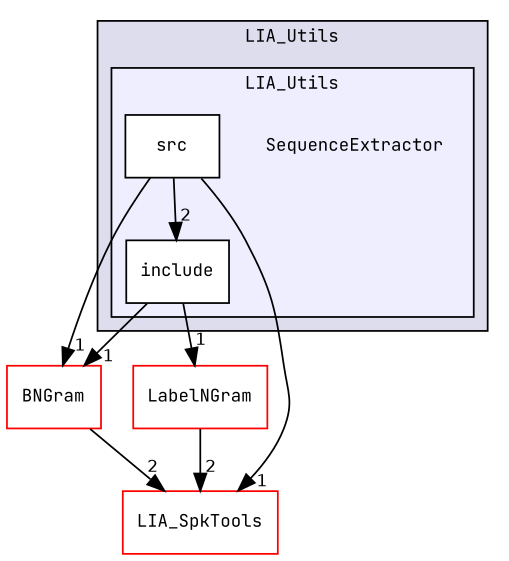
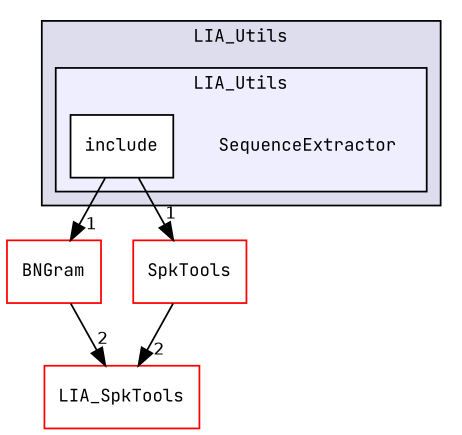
  digraph {
    compound=true
    fontname="JetBrains Mono"
    node [fontname="JetBrains Mono" fontsize=10 shape=box color=red fillcolor=white style=filled]
    edge [headlabel=1 labeldistance=1.5 labelfontname=Helvetica labelfontsize=10 fontname="JetBrains Mono"]
    n1 [label=SequenceExtractor shape=plaintext color="" fillcolor="" style=""]
    n2 [color=black label=include]
-   n3 [color=black label=src]
    n4 [label=BNGram]
-   n5 [label=LabelNGram]
+   n5 [label=SpkTools]
    n6 [label=LIA_SpkTools]
    subgraph cluster_1 {
      bgcolor="#ddddee"
      fontsize=10
      label=LIA_Utils
      pencolor=black
      subgraph cluster_2 {
        bgcolor="#eeeeff"
        fontsize=10
        pencolor=black
        n1
        n2
-       n3
      }
    }
    n2 -> n4
    n2 -> n5
-   n3 -> n2 [headlabel=2]
-   n3 -> n4
-   n3 -> n6
    n4 -> n6 [headlabel=2]
    n5 -> n6 [headlabel=2]
  }
